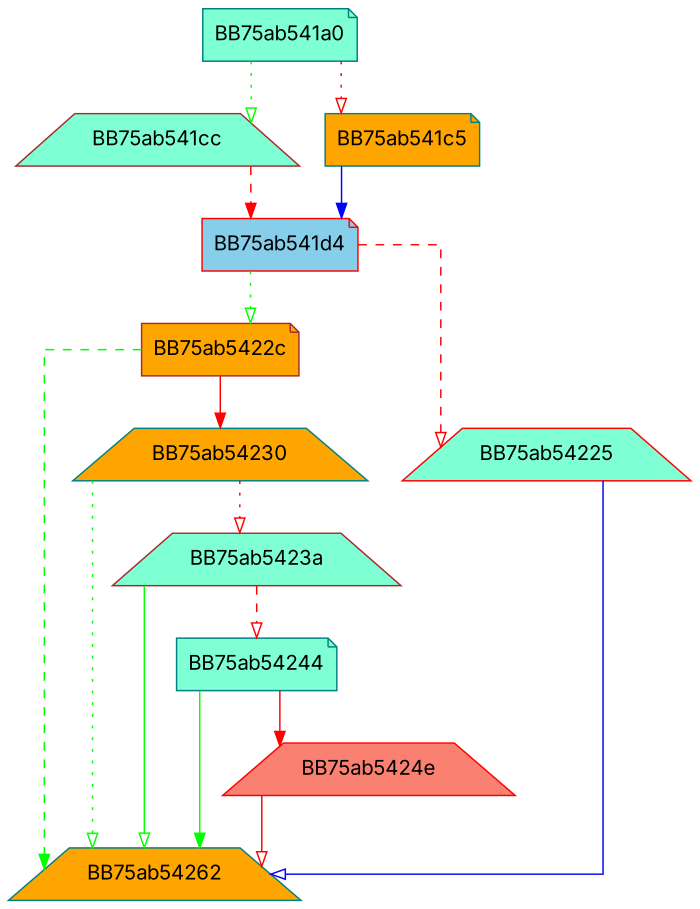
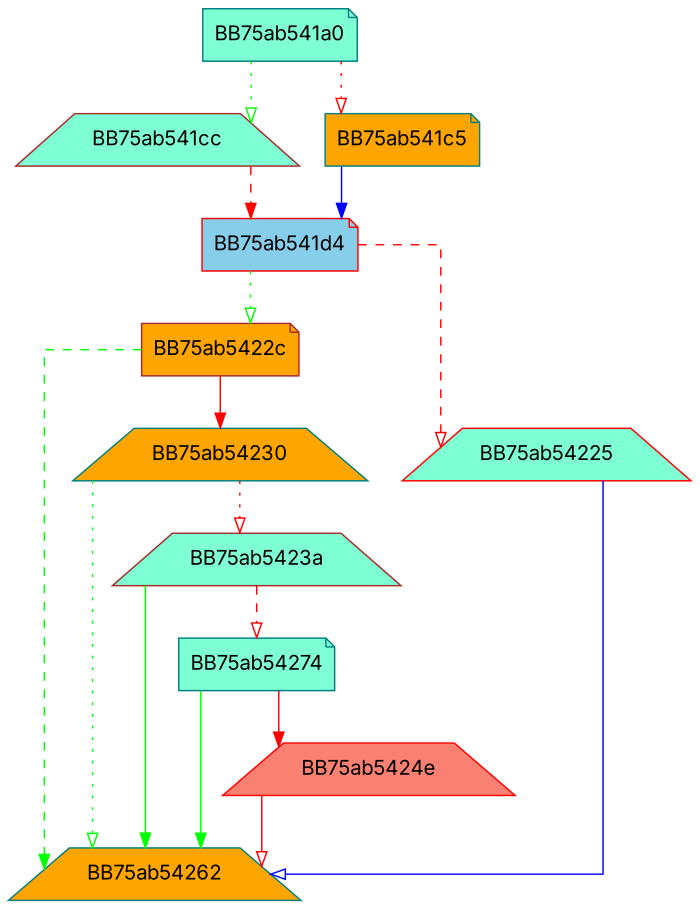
  digraph {
    fontname=Inter
    splines=ortho
    node [color=teal fillcolor=aquamarine fontname=Inter shape=trapezium style=filled]
    edge [arrowhead=onormal color=red fontname=Inter style=solid]
    BB75ab541a0 [shape=note]
    BB75ab541cc [color=brown]
    BB75ab541c5 [fillcolor=orange shape=note]
    BB75ab541d4 [color=red fillcolor=skyblue shape=note]
    BB75ab5422c [color=brown fillcolor=orange shape=note]
    BB75ab54225 [color=red]
    BB75ab54262 [fillcolor=orange]
    BB75ab54230 [fillcolor=orange]
    BB75ab5423a [color=brown]
-   BB75ab54244 [shape=note]
+   BB75ab54244 [shape=note label=BB75ab54274]
    BB75ab5424e [color=red fillcolor=salmon]
    BB75ab541a0 -> BB75ab541cc [color=green style=dotted]
    BB75ab541a0 -> BB75ab541c5 [style=dotted]
    BB75ab541cc -> BB75ab541d4 [arrowhead=normal style=dashed]
    BB75ab541c5 -> BB75ab541d4 [arrowhead=normal color=blue]
    BB75ab541d4 -> BB75ab5422c [color=green style=dotted]
    BB75ab541d4 -> BB75ab54225 [style=dashed]
    BB75ab5422c -> BB75ab54262 [arrowhead=normal color=green style=dashed]
    BB75ab5422c -> BB75ab54230 [arrowhead=normal]
    BB75ab54225 -> BB75ab54262 [color=blue]
    BB75ab54230 -> BB75ab54262 [color=green style=dotted]
    BB75ab54230 -> BB75ab5423a [style=dotted]
-   BB75ab5423a -> BB75ab54262 [color=green]
+   BB75ab5423a -> BB75ab54262 [arrowhead=normal color=green]
    BB75ab5423a -> BB75ab54244 [style=dashed]
    BB75ab54244 -> BB75ab54262 [arrowhead=normal color=green]
    BB75ab54244 -> BB75ab5424e [arrowhead=normal]
    BB75ab5424e -> BB75ab54262
  }
